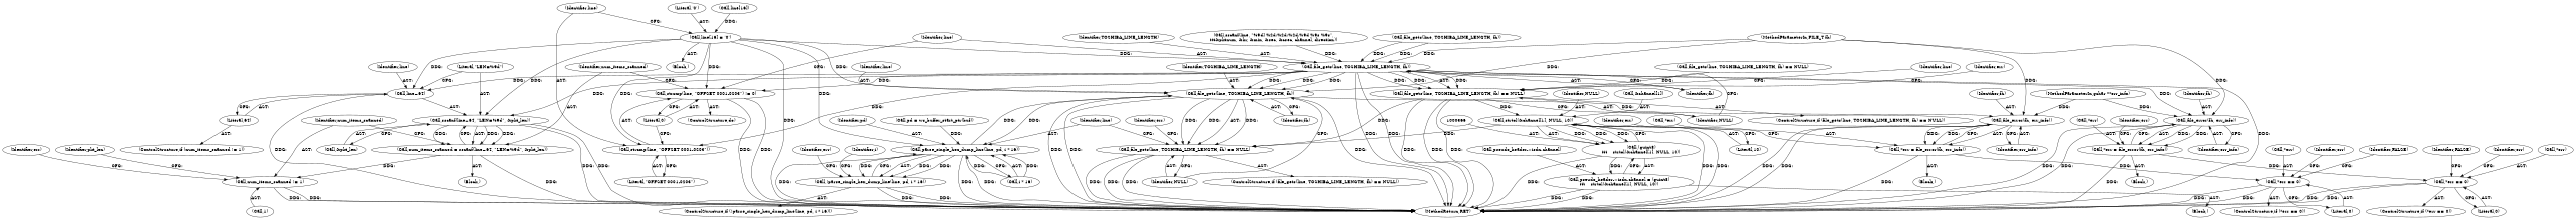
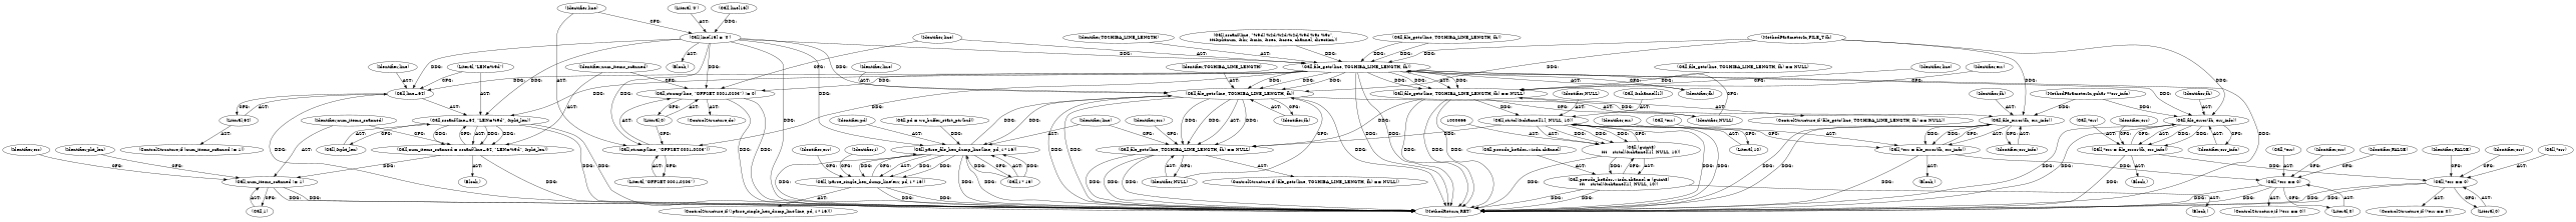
  digraph {
    n1 [label="(Call,line[16] = '\0')"]
    n2 [label="(Call,file_gets(line, TOSHIBA_LINE_LENGTH, fh))"]
    n3 [label="(Call,strcmp(line, \"OFFSET 0001-0203\") != 0)"]
    n4 [label="(Call,strcmp(line, \"OFFSET 0001-0203\"))"]
    n5 [label="(Call,sscanf(line+64, \"LEN=%9d\", &pkt_len))"]
    n6 [label="(Call,line+64)"]
    n7 [label="(Call,file_gets(line, TOSHIBA_LINE_LENGTH, fh))"]
-   n8 [label="(Call,parse_single_hex_dump_line(line, pd, i * 16))"]
+   n8 [label="(Call,parse_file_hex_dump_line(line, pd, i * 16))"]
    n9 [label="(Block,)"]
    n10 [label="(MethodReturn,RET)"]
    n11 [label="(Call,file_gets(line, TOSHIBA_LINE_LENGTH, fh) == NULL)"]
    n12 [label="(Call,file_error(fh, err_info))"]
    n13 [label="(Identifier,fh)"]
    n14 [label="(ControlStructure,do)"]
    n15 [label="(Literal,0)"]
    n16 [label="(Literal,\"OFFSET 0001-0203\")"]
    n17 [label="(Call,num_items_scanned = sscanf(line+64, \"LEN=%9d\", &pkt_len))"]
    n18 [label="(Call,&pkt_len)"]
    n19 [label="(Literal,64)"]
    n20 [label="(Call,file_gets(line, TOSHIBA_LINE_LENGTH, fh) == NULL)"]
    n21 [label="(Call,file_error(fh, err_info))"]
    n22 [label="(Identifier,fh)"]
-   n23 [label="(Call,!parse_single_hex_dump_line(line, pd, i * 16))"]
+   n23 [label="(Call,!parse_single_hex_dump_line(err, pd, i * 16))"]
    n24 [label="(Call,i * 16)"]
    n25 [label="(Literal,'\0')"]
    n26 [label="(Call,strtol(&channel[1], NULL, 10))"]
    n27 [label="(Identifier,NULL)"]
    n28 [label="(ControlStructure,if (file_gets(line, TOSHIBA_LINE_LENGTH, fh) == NULL))"]
    n29 [label="(Call,*err = file_error(fh, err_info))"]
    n30 [label="(Identifier,err_info)"]
    n31 [label="(Call,(guint8)\n\t\t\t    strtol(&channel[1], NULL, 10))"]
    n32 [label="(Literal,10)"]
    n33 [label="(Identifier,NULL)"]
    n34 [label="(ControlStructure,if (file_gets(line, TOSHIBA_LINE_LENGTH, fh) == NULL))"]
    n35 [label="(Call,pseudo_header->isdn.channel = (guint8)\n\t\t\t    strtol(&channel[1], NULL, 10))"]
    n36 [label="(Block,)"]
    n37 [label="(Call,*err == 0)"]
    n38 [label="(Block,)"]
    n39 [label="(ControlStructure,if (*err == 0))"]
    n40 [label="(Literal,0)"]
    n41 [label="(Call,num_items_scanned != 1)"]
    n42 [label="(Block,)"]
    n43 [label="(Call,1)"]
    n44 [label="(ControlStructure,if (num_items_scanned != 1))"]
    n45 [label="(Call,*err = file_error(fh, err_info))"]
    n46 [label="(Identifier,err_info)"]
    n47 [label="(Call,*err == 0)"]
    n48 [label="(Block,)"]
    n49 [label="(Literal,0)"]
    n50 [label="(ControlStructure,if (*err == 0))"]
    n51 [label="(ControlStructure,if (!parse_single_hex_dump_line(line, pd, i * 16)))"]
    n52 [label="(Identifier,err)"]
    n53 [label="(Identifier,fh)"]
    n54 [label="(Identifier,line)"]
    n55 [label="(Call,*err)"]
    n56 [label="(Identifier,line)"]
    n57 [label="(Identifier,err)"]
    n58 [label="(Identifier,pkt_len)"]
    n59 [label="(Call,sscanf(line, \"%9d] %2d:%2d:%2d.%9d %9s %9s\",\n\t\t\t&pktnum, &hr, &min, &sec, &csec, channel, direction))"]
    n60 [label="(Identifier,num_items_scanned)"]
    n61 [label="(Identifier,FALSE)"]
    n62 [label="(Identifier,line)"]
    n63 [label="(Identifier,i)"]
    n64 [label="(Identifier,line)"]
    n65 [label="(Literal,\"LEN=%9d\")"]
    n66 [label="(Identifier,line)"]
    n67 [label="(Call,file_gets(line, TOSHIBA_LINE_LENGTH, fh))"]
    n68 [label="(Identifier,pd)"]
    n69 [label="(Call,*err)"]
    n70 [label="(Identifier,err)"]
    n71 [label="(Call,line[16])"]
    n72 [label="(MethodParameterIn,gchar **err_info)"]
    n73 [label="(Identifier,err)"]
    n74 [label="(Identifier,err)"]
    n75 [label="(Call,pseudo_header->isdn.channel)"]
    n76 [label="(Identifier,err)"]
    n77 [label="(Identifier,num_items_scanned)"]
    n78 [label="(MethodParameterIn,FILE_T fh)"]
    n79 [label="(Identifier,NULL)"]
    n80 [label="(Identifier,TOSHIBA_LINE_LENGTH)"]
    n81 [label="(Call,file_gets(line, TOSHIBA_LINE_LENGTH, fh) == NULL)"]
    n82 [label="(Identifier,FALSE)"]
    n83 [label="(Identifier,TOSHIBA_LINE_LENGTH)"]
    n84 [label="(Identifier,err)"]
    n85 [label="(Call,*err)"]
    n86 [label="(Identifier,line)"]
    n87 [label="(Identifier,fh)"]
    n88 [label="(Identifier,err)"]
    n89 [label="(Call,*err)"]
    n90 [label="(Call,pd = ws_buffer_start_ptr(buf))"]
    n91 [label="(Call,&channel[1])"]
    1000366
    n1 -> n2 [label="DDG: "]
    n1 -> n3 [label="DDG: "]
    n1 -> n4 [label="DDG: "]
    n1 -> n5 [label="DDG: "]
    n1 -> n6 [label="DDG: "]
    n1 -> n7 [label="DDG: "]
    n1 -> n8 [label="DDG: "]
    n1 -> n9 [label="AST: "]
    n1 -> n10 [label="DDG: "]
    n2 -> n3 [label="DDG: "]
    n2 -> n4 [label="DDG: "]
    n2 -> n5 [label="DDG: "]
    n2 -> n6 [label="DDG: "]
    n2 -> n7 [label="DDG: "]
    n2 -> n7 [label="DDG: "]
    n2 -> n7 [label="DDG: "]
    n2 -> n10 [label="DDG: "]
    n2 -> n10 [label="DDG: "]
    n2 -> n10 [label="DDG: "]
    n2 -> n11 [label="AST: "]
    n2 -> n11 [label="DDG: "]
    n2 -> n11 [label="DDG: "]
    n2 -> n11 [label="DDG: "]
    n2 -> n12 [label="DDG: "]
    n2 -> n13 [label="CFG: "]
    n3 -> n10 [label="DDG: "]
    n3 -> n10 [label="DDG: "]
    n3 -> n14 [label="AST: "]
    n3 -> n15 [label="CFG: "]
    n4 -> n3 [label="AST: "]
    n4 -> n16 [label="CFG: "]
    n5 -> n10 [label="DDG: "]
    n5 -> n10 [label="DDG: "]
    n5 -> n17 [label="AST: "]
    n5 -> n17 [label="DDG: "]
    n5 -> n17 [label="DDG: "]
    n5 -> n17 [label="DDG: "]
    n5 -> n18 [label="CFG: "]
    n6 -> n5 [label="AST: "]
    n6 -> n10 [label="DDG: "]
    n6 -> n19 [label="CFG: "]
    n7 -> n8 [label="DDG: "]
    n7 -> n10 [label="DDG: "]
    n7 -> n10 [label="DDG: "]
    n7 -> n10 [label="DDG: "]
    n7 -> n20 [label="AST: "]
    n7 -> n20 [label="DDG: "]
    n7 -> n20 [label="DDG: "]
    n7 -> n20 [label="DDG: "]
    n7 -> n21 [label="DDG: "]
    n7 -> n22 [label="CFG: "]
    n8 -> n7 [label="DDG: "]
    n8 -> n10 [label="DDG: "]
    n8 -> n10 [label="DDG: "]
    n8 -> n10 [label="DDG: "]
    n8 -> n23 [label="AST: "]
    n8 -> n23 [label="DDG: "]
    n8 -> n23 [label="DDG: "]
    n8 -> n23 [label="DDG: "]
    n8 -> n24 [label="CFG: "]
    n11 -> n10 [label="DDG: "]
    n11 -> n10 [label="DDG: "]
    n11 -> n10 [label="DDG: "]
    n11 -> n20 [label="DDG: "]
    n11 -> n26 [label="DDG: "]
    n11 -> n27 [label="CFG: "]
    n11 -> n28 [label="AST: "]
    n12 -> n10 [label="DDG: "]
    n12 -> n10 [label="DDG: "]
    n12 -> n29 [label="AST: "]
    n12 -> n29 [label="DDG: "]
    n12 -> n29 [label="DDG: "]
    n12 -> n30 [label="CFG: "]
    n13 -> n2 [label="AST: "]
    n15 -> n3 [label="AST: "]
    n15 -> n4 [label="CFG: "]
    n16 -> n4 [label="AST: "]
    n17 -> n5 [label="CFG: "]
    n17 -> n10 [label="DDG: "]
    n17 -> n41 [label="DDG: "]
    n17 -> n42 [label="AST: "]
    n18 -> n5 [label="AST: "]
    n19 -> n6 [label="AST: "]
    n19 -> n44 [label="AST: "]
    n20 -> n10 [label="DDG: "]
    n20 -> n10 [label="DDG: "]
    n20 -> n10 [label="DDG: "]
    n20 -> n33 [label="CFG: "]
    n20 -> n34 [label="AST: "]
    n21 -> n10 [label="DDG: "]
    n21 -> n10 [label="DDG: "]
    n21 -> n45 [label="AST: "]
    n21 -> n45 [label="DDG: "]
    n21 -> n45 [label="DDG: "]
    n21 -> n46 [label="CFG: "]
    n22 -> n7 [label="AST: "]
    n23 -> n8 [label="CFG: "]
    n23 -> n10 [label="DDG: "]
    n23 -> n10 [label="DDG: "]
    n23 -> n51 [label="AST: "]
    n24 -> n8 [label="AST: "]
    n24 -> n8 [label="DDG: "]
    n24 -> n8 [label="DDG: "]
    n25 -> n1 [label="AST: "]
    n26 -> n10 [label="DDG: "]
    n26 -> n10 [label="DDG: "]
    n26 -> n20 [label="DDG: "]
    n26 -> n31 [label="AST: "]
    n26 -> n31 [label="DDG: "]
    n26 -> n31 [label="DDG: "]
    n26 -> n31 [label="DDG: "]
    n26 -> n32 [label="CFG: "]
    n27 -> n2 [label="CFG: "]
    n27 -> n11 [label="AST: "]
    n29 -> n10 [label="DDG: "]
    n29 -> n12 [label="CFG: "]
    n29 -> n37 [label="DDG: "]
    n29 -> n38 [label="AST: "]
    n30 -> n12 [label="AST: "]
    n31 -> n10 [label="DDG: "]
    n31 -> n26 [label="CFG: "]
    n31 -> n35 [label="AST: "]
    n31 -> n35 [label="DDG: "]
    n32 -> n26 [label="AST: "]
    n33 -> n7 [label="CFG: "]
    n33 -> n20 [label="AST: "]
    n35 -> n10 [label="DDG: "]
    n35 -> n10 [label="DDG: "]
    n35 -> n31 [label="CFG: "]
    n35 -> n36 [label="AST: "]
    n37 -> n10 [label="DDG: "]
    n37 -> n10 [label="DDG: "]
    n37 -> n39 [label="AST: "]
    n37 -> n40 [label="CFG: "]
    n40 -> n37 [label="AST: "]
    n41 -> n10 [label="DDG: "]
    n41 -> n10 [label="DDG: "]
+   n41 -> n43 [label="CFG: "]
    n43 -> n41 [label="AST: "]
    n45 -> n10 [label="DDG: "]
    n45 -> n21 [label="CFG: "]
    n45 -> n47 [label="DDG: "]
    n45 -> n48 [label="AST: "]
    n46 -> n21 [label="AST: "]
    n47 -> n10 [label="DDG: "]
    n47 -> n10 [label="DDG: "]
    n47 -> n49 [label="CFG: "]
    n47 -> n50 [label="AST: "]
    n49 -> n47 [label="AST: "]
    n52 -> n23 [label="CFG: "]
    n53 -> n21 [label="AST: "]
    n54 -> n7 [label="AST: "]
    n55 -> n37 [label="AST: "]
    n56 -> n6 [label="AST: "]
    n57 -> n29 [label="CFG: "]
    n58 -> n41 [label="CFG: "]
    n59 -> n2 [label="DDG: "]
    n60 -> n3 [label="CFG: "]
    n60 -> n17 [label="AST: "]
    n61 -> n47 [label="CFG: "]
    n62 -> n1 [label="CFG: "]
    n62 -> n4 [label="AST: "]
    n63 -> n23 [label="CFG: "]
    n64 -> n8 [label="AST: "]
    n64 -> n20 [label="CFG: "]
    n65 -> n5 [label="AST: "]
    n65 -> n6 [label="CFG: "]
    n66 -> n2 [label="AST: "]
    n66 -> n3 [label="CFG: "]
    n67 -> n2 [label="DDG: "]
    n67 -> n2 [label="DDG: "]
    n68 -> n8 [label="AST: "]
    n69 -> n47 [label="AST: "]
    n70 -> n47 [label="CFG: "]
    n71 -> n1 [label="DDG: "]
    n72 -> n12 [label="DDG: "]
    n72 -> n21 [label="DDG: "]
    n73 -> n11 [label="CFG: "]
    n74 -> n41 [label="CFG: "]
    n75 -> n35 [label="AST: "]
    n76 -> n20 [label="CFG: "]
    n77 -> n17 [label="CFG: "]
    n77 -> n41 [label="AST: "]
    n78 -> n2 [label="DDG: "]
    n78 -> n7 [label="DDG: "]
    n78 -> n12 [label="DDG: "]
    n78 -> n21 [label="DDG: "]
    n79 -> n26 [label="AST: "]
    n80 -> n2 [label="AST: "]
    n81 -> n11 [label="DDG: "]
    n82 -> n37 [label="CFG: "]
    n83 -> n7 [label="AST: "]
    n84 -> n45 [label="CFG: "]
    n85 -> n45 [label="AST: "]
    n86 -> n11 [label="CFG: "]
    n87 -> n12 [label="AST: "]
    n88 -> n37 [label="CFG: "]
    n89 -> n29 [label="AST: "]
    n90 -> n8 [label="DDG: "]
    n91 -> n26 [label="AST: "]
    1000366 -> n31 [label="AST: "]
  }
